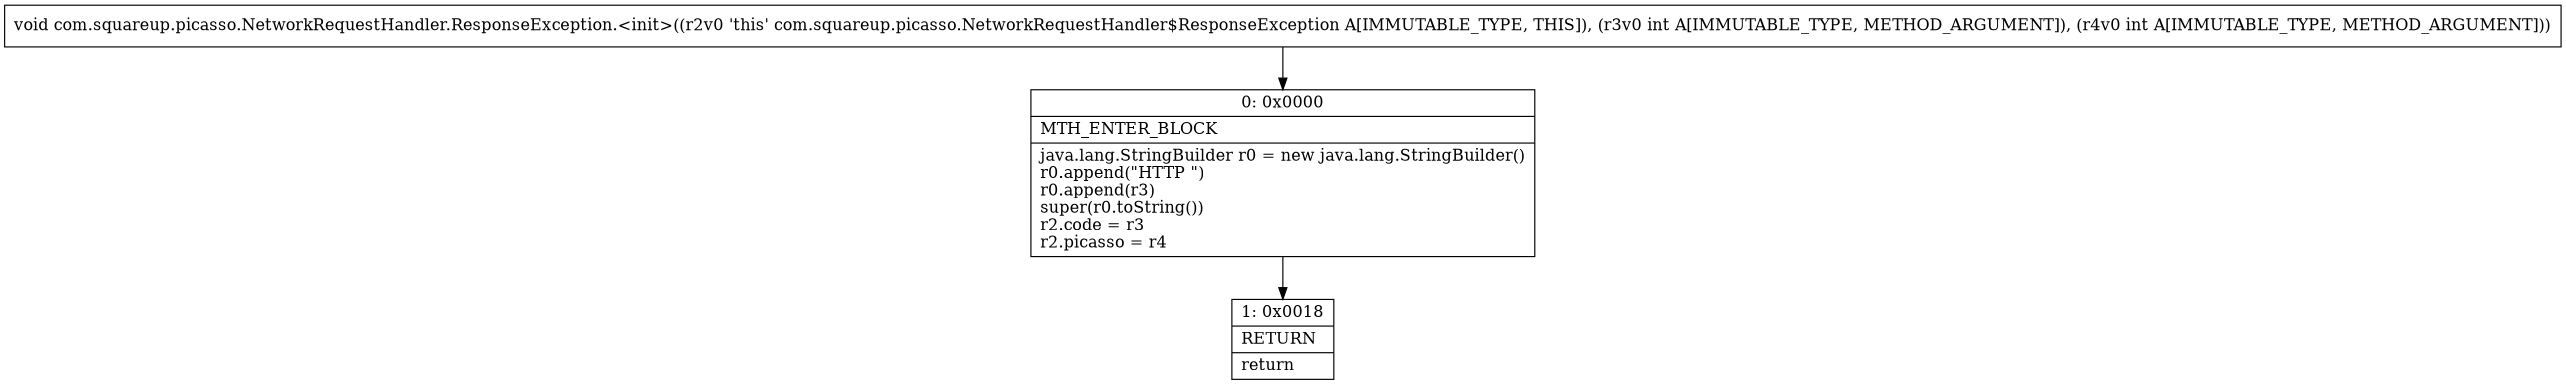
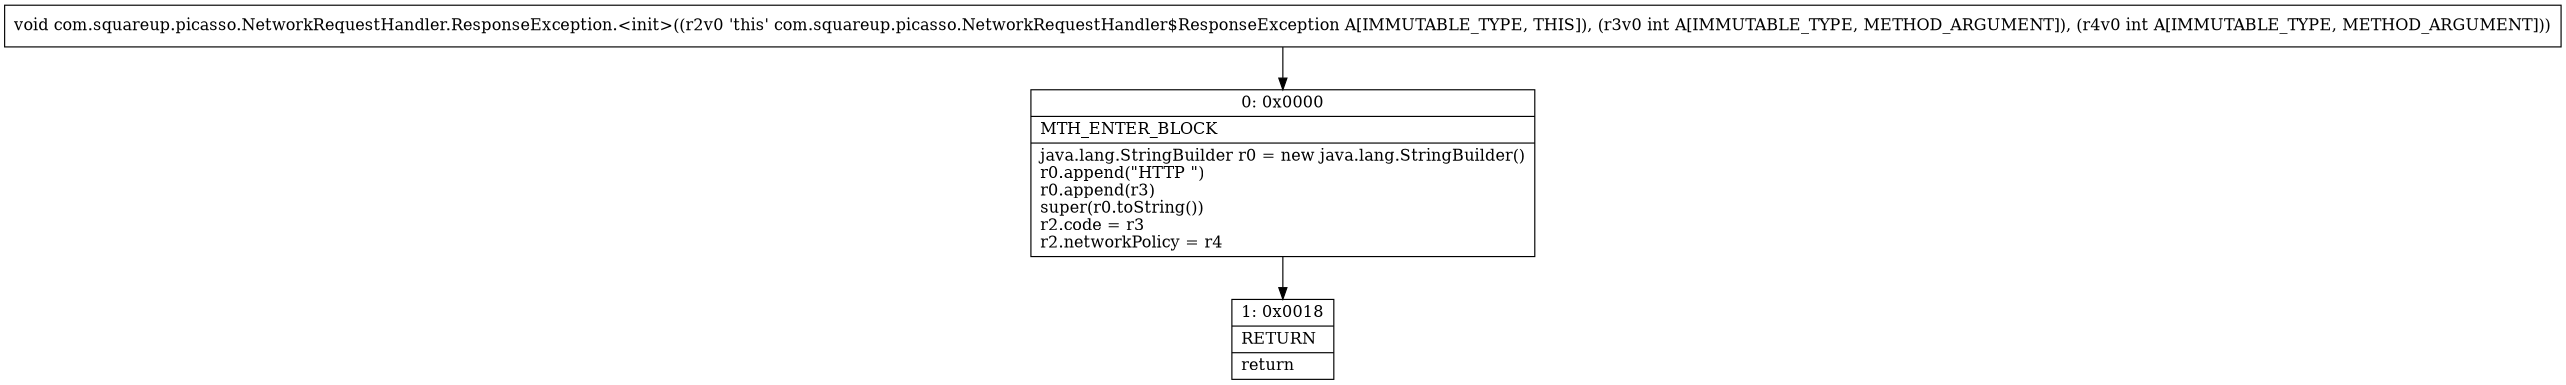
  digraph {
    node [shape=record]
-   n1 [label="{0\:\ 0x0000|MTH_ENTER_BLOCK\l|java.lang.StringBuilder r0 = new java.lang.StringBuilder()\lr0.append(\"HTTP \")\lr0.append(r3)\lsuper(r0.toString())\lr2.code = r3\lr2.picasso = r4\l}"]
+   n1 [label="{0\:\ 0x0000|MTH_ENTER_BLOCK\l|java.lang.StringBuilder r0 = new java.lang.StringBuilder()\lr0.append(\"HTTP \")\lr0.append(r3)\lsuper(r0.toString())\lr2.code = r3\lr2.networkPolicy = r4\l}"]
    n2 [label="{1\:\ 0x0018|RETURN\l|return\l}"]
    n3 [label="{void com.squareup.picasso.NetworkRequestHandler.ResponseException.\<init\>((r2v0 'this' com.squareup.picasso.NetworkRequestHandler$ResponseException A[IMMUTABLE_TYPE, THIS]), (r3v0 int A[IMMUTABLE_TYPE, METHOD_ARGUMENT]), (r4v0 int A[IMMUTABLE_TYPE, METHOD_ARGUMENT])) }"]
    n1 -> n2
    n3 -> n1
  }
